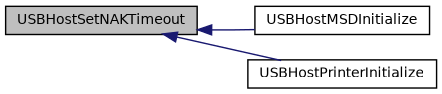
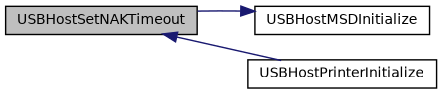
  digraph {
    rankdir=LR
    node [color=black fillcolor=white fontname=Helvetica fontsize=10 shape=record style=filled]
    edge [color=midnightblue dir=back fontname=Helvetica fontsize=10 labelfontname=Helvetica labelfontsize=10 style=solid]
    n1 [fillcolor=grey75 fontcolor=black height=0.2 label=USBHostSetNAKTimeout width=0.4]
    n2 [height=0.2 label=USBHostMSDInitialize width=0.4]
    n3 [height=0.2 label=USBHostPrinterInitialize width=0.4]
-   n1 -> n2
+   n2 -> n1
    n1 -> n3
  }
